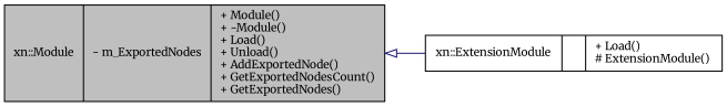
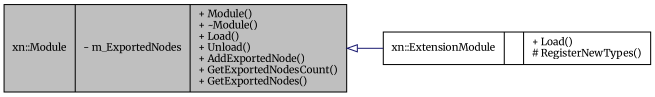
  digraph {
    rankdir=LR
    fontname=Merriweather
    node [color=black fontname=Merriweather fontsize=10 shape=record style=filled]
    n1 [fillcolor=grey75 fontcolor=black height=0.2 label="{xn::Module\n|- m_ExportedNodes\l|+ Module()\l+ ~Module()\l+ Load()\l+ Unload()\l+ AddExportedNode()\l+ GetExportedNodesCount()\l+ GetExportedNodes()\l}" width=0.4]
-   n2 [fillcolor=white height=0.2 label="{xn::ExtensionModule\n||+ Load()\l# ExtensionModule()\l}" width=0.4]
+   n2 [fillcolor=white height=0.2 label="{xn::ExtensionModule\n||+ Load()\l# RegisterNewTypes()\l}" width=0.4]
    n1 -> n2 [arrowtail=empty color=midnightblue dir=back fontname=Merriweather fontsize=10 labelfontname=FreeSans labelfontsize=10 style=solid]
  }
